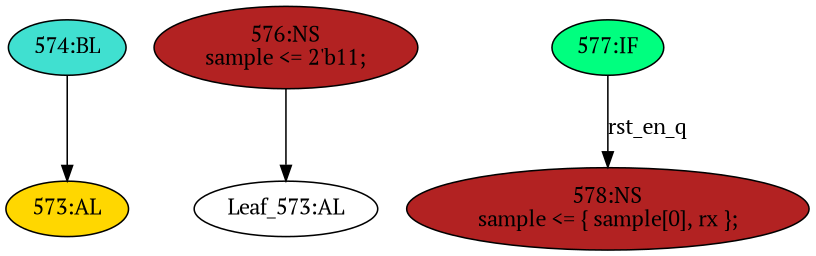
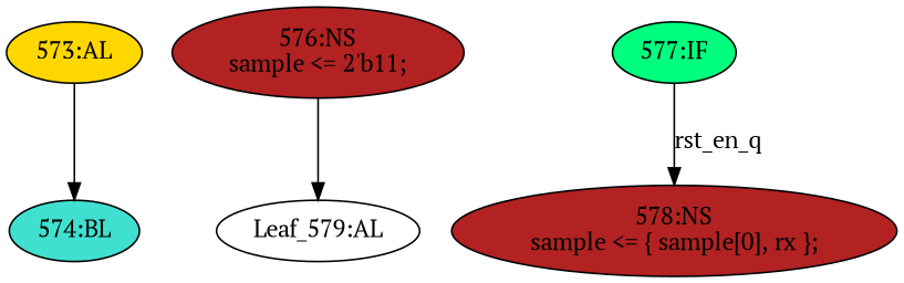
  strict digraph {
    fontname="PT Serif"
    node [fillcolor=firebrick fontname="PT Serif" statements="[]" style=filled typ=NonblockingSubstitution]
    edge [cond="[]" fontname="PT Serif" lineno=None]
    n1 [ast="<pyverilog.vparser.ast.Block object at 0x7f2998c12a50>" fillcolor=turquoise label="574:BL" typ=Block]
    n2 [ast="<pyverilog.vparser.ast.NonblockingSubstitution object at 0x7f2998c12d90>" label="576:NS\nsample <= 2'b11;" statements="[<pyverilog.vparser.ast.NonblockingSubstitution object at 0x7f2998c12d90>]"]
-   n3 [def_var="['sample']" label="Leaf_573:AL" fillcolor="" statements="" style="" typ=""]
+   n3 [def_var="['sample']" label="Leaf_579:AL" fillcolor="" statements="" style="" typ=""]
    n4 [ast="<pyverilog.vparser.ast.IfStatement object at 0x7f2998c12ad0>" fillcolor=springgreen label="577:IF" typ=IfStatement]
    n5 [ast="<pyverilog.vparser.ast.NonblockingSubstitution object at 0x7f2998c12b10>" label="578:NS\nsample <= { sample[0], rx };" statements="[<pyverilog.vparser.ast.NonblockingSubstitution object at 0x7f2998c12b10>]"]
    n6 [ast="<pyverilog.vparser.ast.Always object at 0x7f2998c12e90>" clk_sens=True fillcolor=gold label="573:AL" sens="['clk', 'rst']" typ=Always use_var="['rst', 'sample', 'clk_en_q', 'rx']"]
    n2 -> n3
    n4 -> n5 [cond="['clk_en_q']" label=rst_en_q lineno=577]
-   n1 -> n6
+   n6 -> n1
  }
